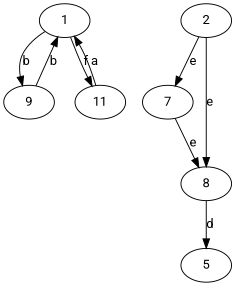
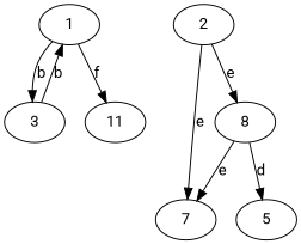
  strict digraph {
    fontname=Roboto
    node [fontname=Roboto]
    edge [fontname=Roboto]
    1
-   3 [label=9]
+   3
    11
    7
    8
    5
    n7 [label=2]
    1 -> 3 [label=b]
    1 -> 11 [label=f]
    3 -> 1 [label=b]
-   11 -> 1 [label=a]
-   7 -> 8 [label=e]
+   8 -> 7 [label=e]
    8 -> 5 [label=d]
    n7 -> 7 [label=e]
    n7 -> 8 [label=e]
  }
